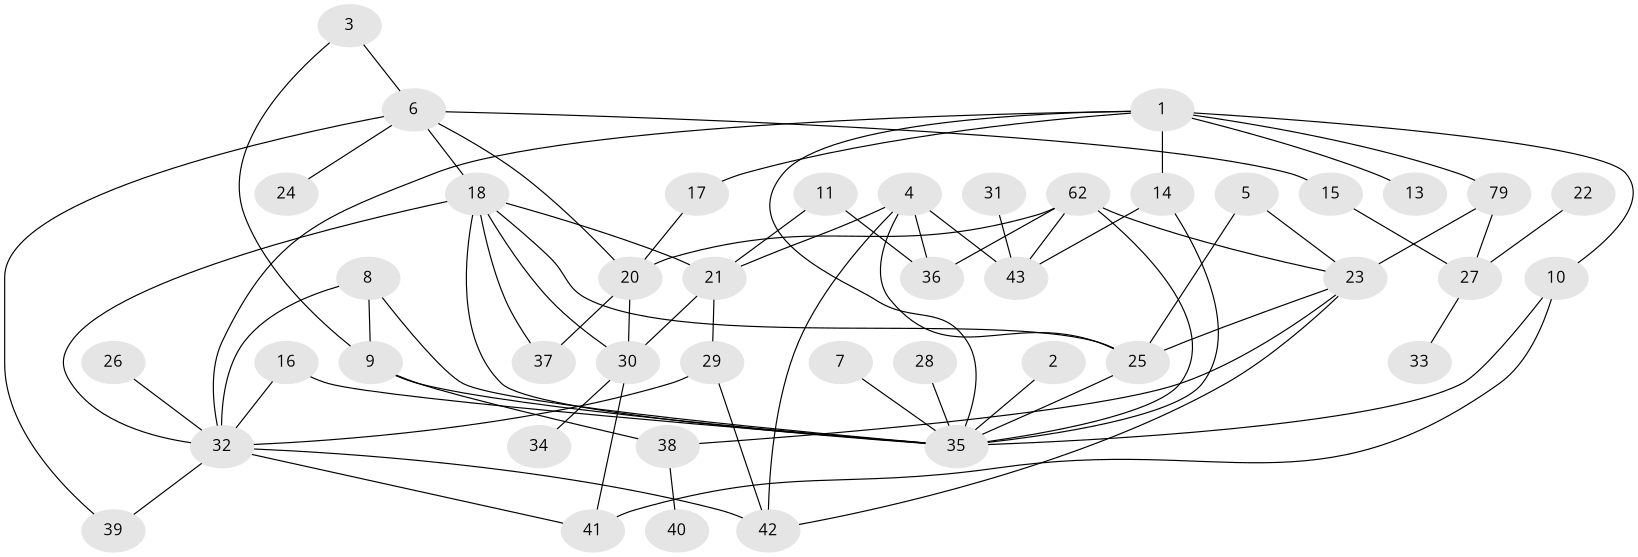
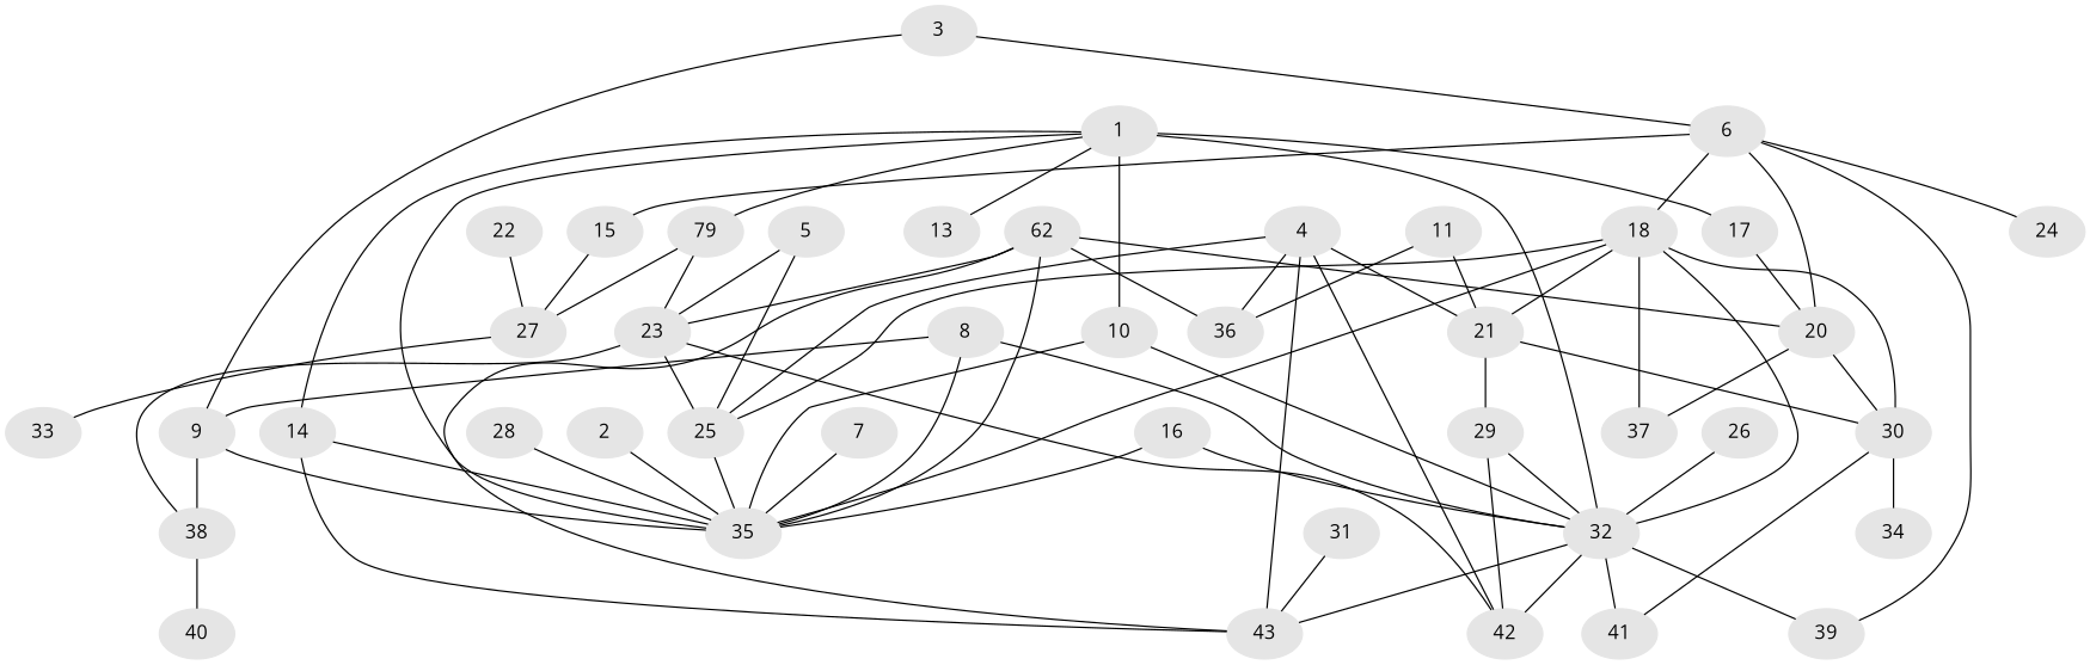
  graph {
    fontname="Open Sans"
    node [color=gray90 fontname="Open Sans" style=filled]
    edge [fontname="Open Sans" weight=1.0]
    1
    10
    13
    14
    17
    n6 [label=79]
    32
    35
    43
    20
    23
    27
    42
    39
    41
    2
    3
    6
    9
    15
    18
    24
    38
    4
    21
    25
    36
    30
    29
    5
    33
    37
    7
    8
    40
    11
    n37 [label=62]
    16
    34
    22
    26
    28
    31
    1 -- 10 [weight=2.0]
    1 -- 13
    1 -- 14
    1 -- 17 [weight=2.0]
    1 -- n6
    1 -- 32
    1 -- 35
-   10 -- 41
+   10 -- 32
    10 -- 35
    14 -- 35
    14 -- 43
    17 -- 20
    n6 -- 23
    n6 -- 27
+   32 -- 43 [weight=2.0]
    32 -- 42
    32 -- 39
    32 -- 41
    20 -- 30
    20 -- 37
    23 -- 42
    23 -- 38
    23 -- 25
    27 -- 33
    2 -- 35
    3 -- 6
    3 -- 9
    6 -- 20
    6 -- 39
    6 -- 15
    6 -- 18
    6 -- 24
    9 -- 35
    9 -- 38 [weight=2.0]
    15 -- 27
    18 -- 32
    18 -- 35
    18 -- 21
    18 -- 25
    18 -- 30
    18 -- 37
    38 -- 40
    4 -- 43 [weight=3.0]
    4 -- 42
    4 -- 21
    4 -- 25
    4 -- 36 [weight=2.0]
    21 -- 30
    21 -- 29
    25 -- 35
    30 -- 41
    30 -- 34
    29 -- 32
    29 -- 42
    5 -- 23
    5 -- 25
    7 -- 35
    8 -- 32
    8 -- 35
    8 -- 9
    11 -- 21
    11 -- 36
    n37 -- 35
    n37 -- 43
    n37 -- 20
    n37 -- 23
    n37 -- 36
    16 -- 32
    16 -- 35
    22 -- 27
    26 -- 32
    28 -- 35
    31 -- 43
  }
